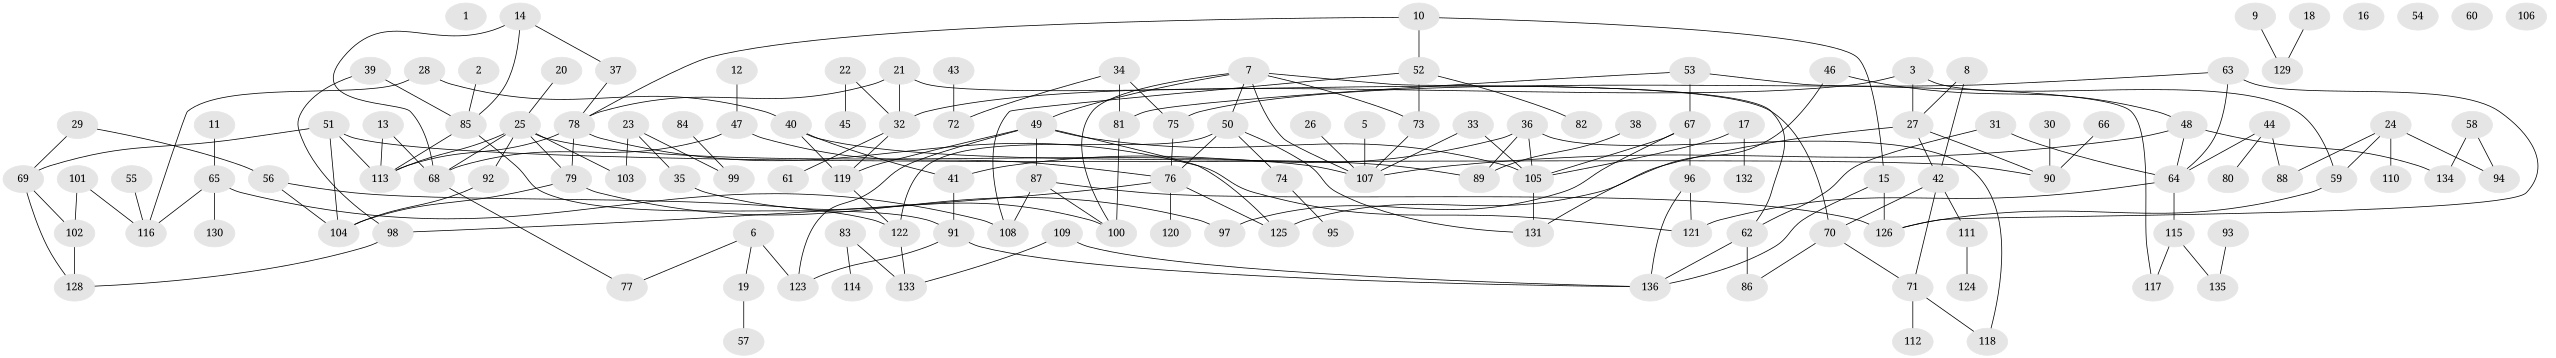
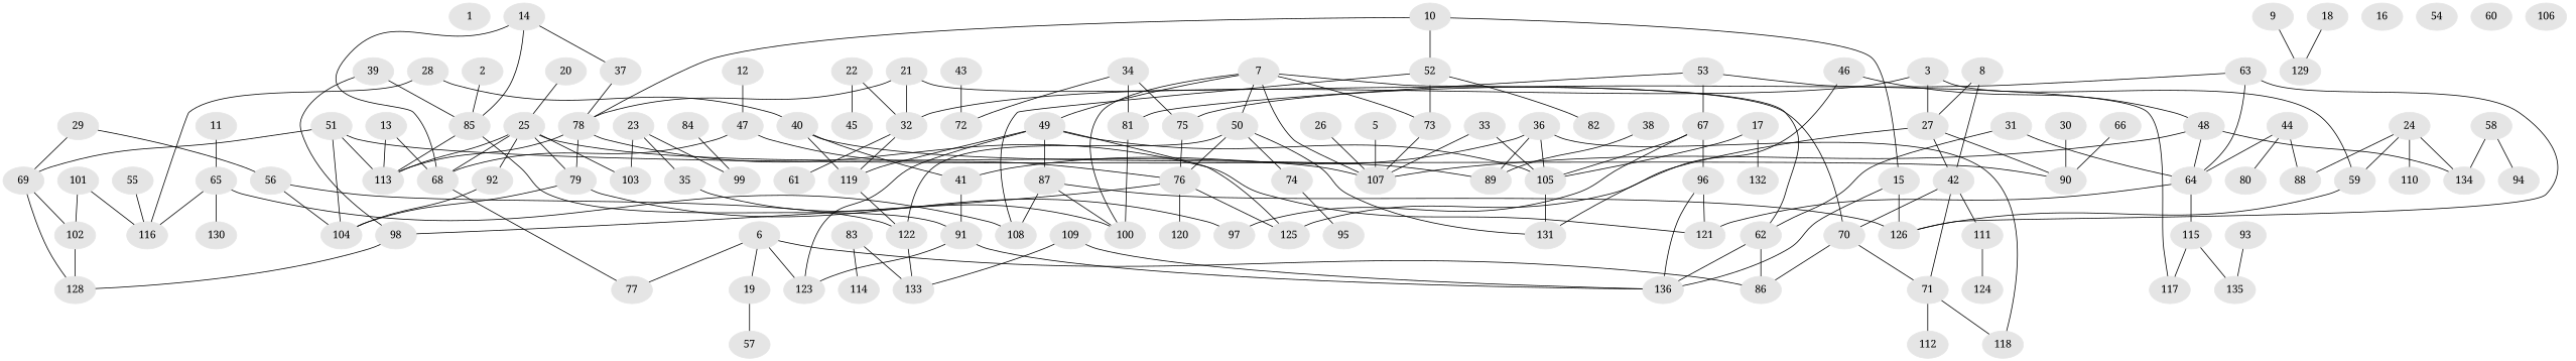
  graph {
    fontname="Noto Serif"
    node [color=gray90 fontname="Noto Serif" style=filled]
    edge [fontname="Noto Serif"]
    1
    2
    85
    113
    91
    3
    27
    32
    59
    42
    90
    125
    61
    119
    126
    5
    107
    6
    19
    77
    86
    123
    57
    7
    49
    50
    62
    73
    100
    105
    87
    131
    76
    74
    122
    136
    8
    70
    71
    111
    9
    129
    10
    15
    52
    78
    82
    108
    79
    121
    11
    65
    116
    130
    12
    47
    68
    13
    14
    37
    16
    17
    132
    18
    20
    25
    103
    92
    21
    22
    45
    23
    35
    99
    24
    88
    110
    134
    104
    97
    26
    28
    40
    41
    89
    29
    56
    69
    102
    128
    30
    31
    64
    115
    33
    34
    72
    75
    81
    36
    118
    38
    39
    98
    112
    124
    43
    44
    80
    66
    46
    48
    120
    95
    133
    51
    53
    67
    117
    96
    54
    55
    58
    94
    60
    63
    135
    83
    114
    84
    93
    101
    106
    109
    2 -- 85
    85 -- 113
    85 -- 91
    91 -- 123
    91 -- 136
    3 -- 27
    3 -- 32
    3 -- 59
    27 -- 42
    27 -- 90
    27 -- 125
    32 -- 61
    32 -- 119
    59 -- 126
    42 -- 70
    42 -- 71
    42 -- 111
    119 -- 122
    5 -- 107
    6 -- 19
    6 -- 77
+   6 -- 86
    6 -- 123
    19 -- 57
    7 -- 107
    7 -- 49
    7 -- 50
    7 -- 62
    7 -- 73
    7 -- 100
    49 -- 125
    49 -- 119
    49 -- 123
    49 -- 105
    49 -- 87
    50 -- 131
    50 -- 76
    50 -- 74
    50 -- 122
    62 -- 86
    62 -- 136
    73 -- 107
    105 -- 131
    87 -- 126
    87 -- 100
    87 -- 108
    76 -- 125
    76 -- 98
    76 -- 120
    74 -- 95
    122 -- 133
    8 -- 27
    8 -- 42
    70 -- 86
    70 -- 71
    71 -- 118
    71 -- 112
    111 -- 124
    9 -- 129
    10 -- 15
    10 -- 52
    10 -- 78
    15 -- 126
    15 -- 136
    52 -- 73
    52 -- 82
    52 -- 108
    78 -- 113
    78 -- 79
    78 -- 121
    79 -- 104
    79 -- 97
    11 -- 65
    65 -- 108
    65 -- 116
    65 -- 130
    12 -- 47
    47 -- 76
    47 -- 68
    68 -- 77
    13 -- 113
    13 -- 68
    14 -- 85
    14 -- 68
    14 -- 37
    37 -- 78
    17 -- 105
    17 -- 132
    18 -- 129
    20 -- 25
    25 -- 113
    25 -- 107
    25 -- 79
    25 -- 68
    25 -- 103
    25 -- 92
    92 -- 104
    21 -- 32
    21 -- 70
    21 -- 78
    22 -- 32
    22 -- 45
    23 -- 103
    23 -- 35
    23 -- 99
    35 -- 100
    24 -- 59
    24 -- 88
    24 -- 110
-   24 -- 94
+   24 -- 134
    26 -- 107
    28 -- 116
    28 -- 40
    40 -- 119
    40 -- 41
    40 -- 89
    41 -- 91
    29 -- 56
    29 -- 69
    56 -- 122
    56 -- 104
    69 -- 102
    69 -- 128
    102 -- 128
    30 -- 90
    31 -- 62
    31 -- 64
    64 -- 121
    64 -- 115
    115 -- 117
    115 -- 135
    33 -- 107
    33 -- 105
    34 -- 72
    34 -- 75
    34 -- 81
    75 -- 76
    81 -- 100
    36 -- 105
    36 -- 41
    36 -- 89
    36 -- 118
    38 -- 89
    39 -- 85
    39 -- 98
    98 -- 128
    43 -- 72
    44 -- 88
    44 -- 64
    44 -- 80
    66 -- 90
    46 -- 131
    46 -- 48
    48 -- 107
    48 -- 134
    48 -- 64
    51 -- 113
    51 -- 90
    51 -- 104
    51 -- 69
    53 -- 81
    53 -- 67
    53 -- 117
    67 -- 105
    67 -- 97
    67 -- 96
    96 -- 136
    96 -- 121
    55 -- 116
    58 -- 134
    58 -- 94
    63 -- 126
    63 -- 64
    63 -- 75
    83 -- 133
    83 -- 114
    84 -- 99
    93 -- 135
    101 -- 116
    101 -- 102
    109 -- 136
    109 -- 133
  }
